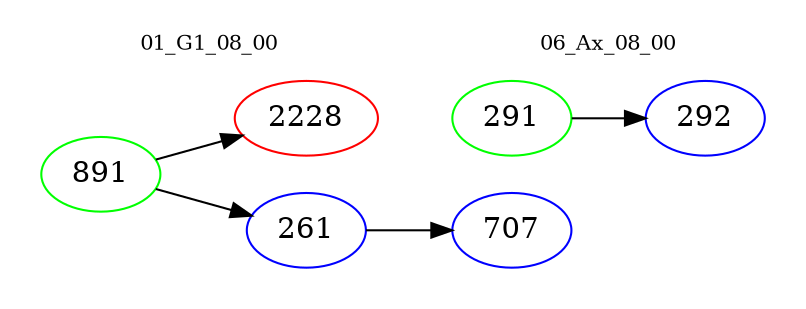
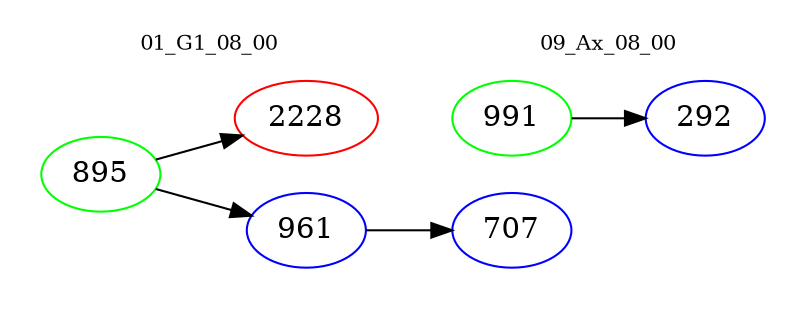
  digraph {
    rankdir=LR
    node [color=blue]
    edge [color=black]
-   n1 [color=green label=291]
+   n1 [color=green label=991]
    n2 [label=292]
    n3 [label=707]
-   n4 [color=green label=891]
-   n5 [label=261]
+   n4 [color=green label=895]
+   n5 [label=961]
    n6 [color=red label=2228]
    subgraph cluster_1 {
      color=white
      fontsize=10
-     label="06_Ax_08_00"
+     label="09_Ax_08_00"
      n1
      n2
      n3
    }
    subgraph cluster_2 {
      color=white
      fontsize=10
      label="01_G1_08_00"
      n4
      n5
      n6
    }
    n1 -> n2
    n4 -> n5
    n4 -> n6
    n5 -> n3
  }
